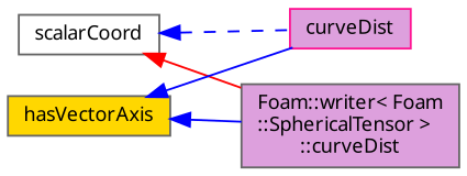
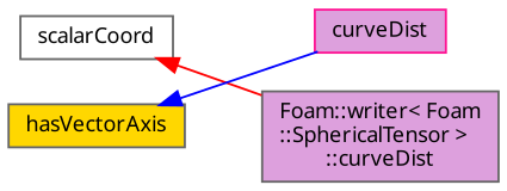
  digraph {
    fontname="Noto Sans"
    rankdir=LR
    node [color=gray40 fillcolor=plum fontname="Noto Sans" fontsize=10 shape=record style=filled]
    edge [color=blue dir=back fontname="Noto Sans" fontsize=10 labelfontname=FreeSans labelfontsize=10 style=solid]
    n1 [fillcolor=white fontcolor=black height=0.2 label=scalarCoord width=0.4]
    n2 [color=deeppink height=0.2 label=curveDist width=0.4]
    n3 [height=0.2 label="Foam::writer\< Foam\l::SphericalTensor \>\l::curveDist" width=0.4]
    n4 [fillcolor=gold height=0.2 label=hasVectorAxis width=0.4]
-   n1 -> n2 [style=dashed]
    n1 -> n3 [color=red]
    n4 -> n2
-   n4 -> n3
  }
